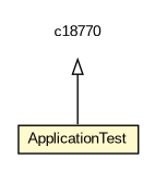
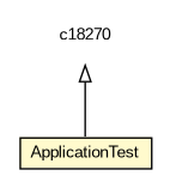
  digraph {
    nodesep=0.25
    ranksep=0.5
    node [fontname=arial shape=plaintext]
    n1 [fontcolor=black fontsize=10.0 label=<<table title="org.osmdroid.forge.app.ApplicationTest" border="0" cellborder="1" cellspacing="0" cellpadding="2" port="p" bgcolor="lemonChiffon" href="./ApplicationTest.html"> 		<tr><td><table border="0" cellspacing="0" cellpadding="1"> <tr><td align="center" balign="center"> ApplicationTest </td></tr> 		</table></td></tr> 		</table>>]
-   c18770 [fontsize=10 color=darkgreen]
+   c18770 [fontsize=10 color=darkgreen label=c18270]
    c18770 -> n1 [arrowtail=empty dir=back fontname=arial fontsize=10 headport=p labelfontname=arial labelfontsize=10 tailport=p]
  }
